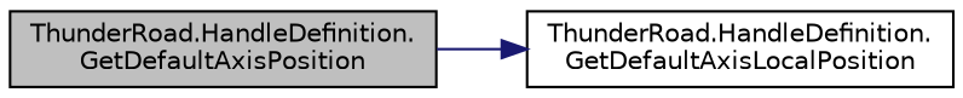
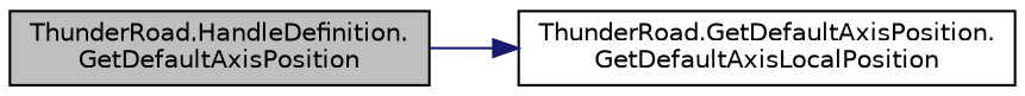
  digraph {
    rankdir=LR
    node [color=black fontname=Helvetica fontsize=10 shape=record style=filled]
    n1 [fillcolor=grey75 fontcolor=black height=0.2 label="ThunderRoad.HandleDefinition.\lGetDefaultAxisPosition" width=0.4]
-   n2 [fillcolor=white height=0.2 label="ThunderRoad.HandleDefinition.\lGetDefaultAxisLocalPosition" width=0.4]
+   n2 [fillcolor=white height=0.2 label="ThunderRoad.GetDefaultAxisPosition.\lGetDefaultAxisLocalPosition" width=0.4]
    n1 -> n2 [color=midnightblue fontname=Helvetica fontsize=10 labelfontname=Helvetica labelfontsize=10 style=solid]
  }
